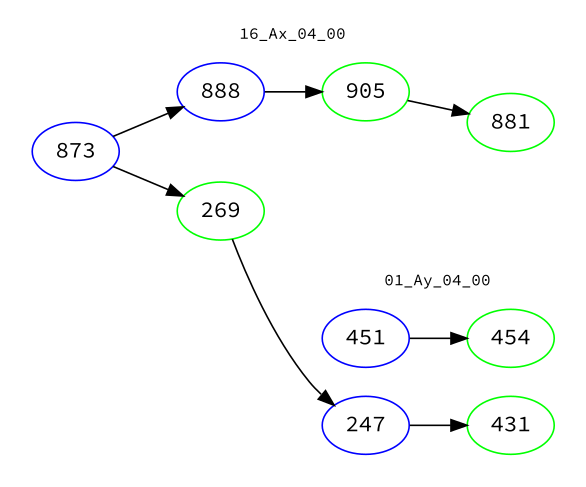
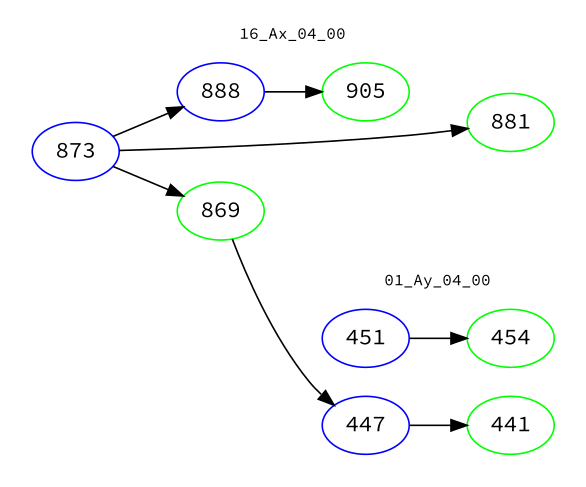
  digraph {
    fontname="Source Code Pro"
    rankdir=LR
    node [color=green fontname="Source Code Pro"]
    edge [color=black fontname="Source Code Pro"]
    n1 [color=blue label=451]
-   n2 [color=blue label=247]
+   n2 [color=blue label=447]
    n3 [label=454]
-   n4 [label=431]
+   n4 [label=441]
    n5 [color=blue label=873]
-   n6 [label=269]
+   n6 [label=869]
    n7 [label=881]
    n8 [color=blue label=888]
    n9 [label=905]
    subgraph cluster_1 {
      color=white
      fontsize=10
      label="01_Ay_04_00"
      n1
      n2
      n3
      n4
    }
    subgraph cluster_2 {
      color=white
      fontsize=10
      label="16_Ax_04_00"
      n5
      n6
      n7
      n8
      n9
    }
    n1 -> n3
    n2 -> n4
    n5 -> n6
-   n9 -> n7
+   n5 -> n7
    n5 -> n8
    n6 -> n2
    n8 -> n9
  }
